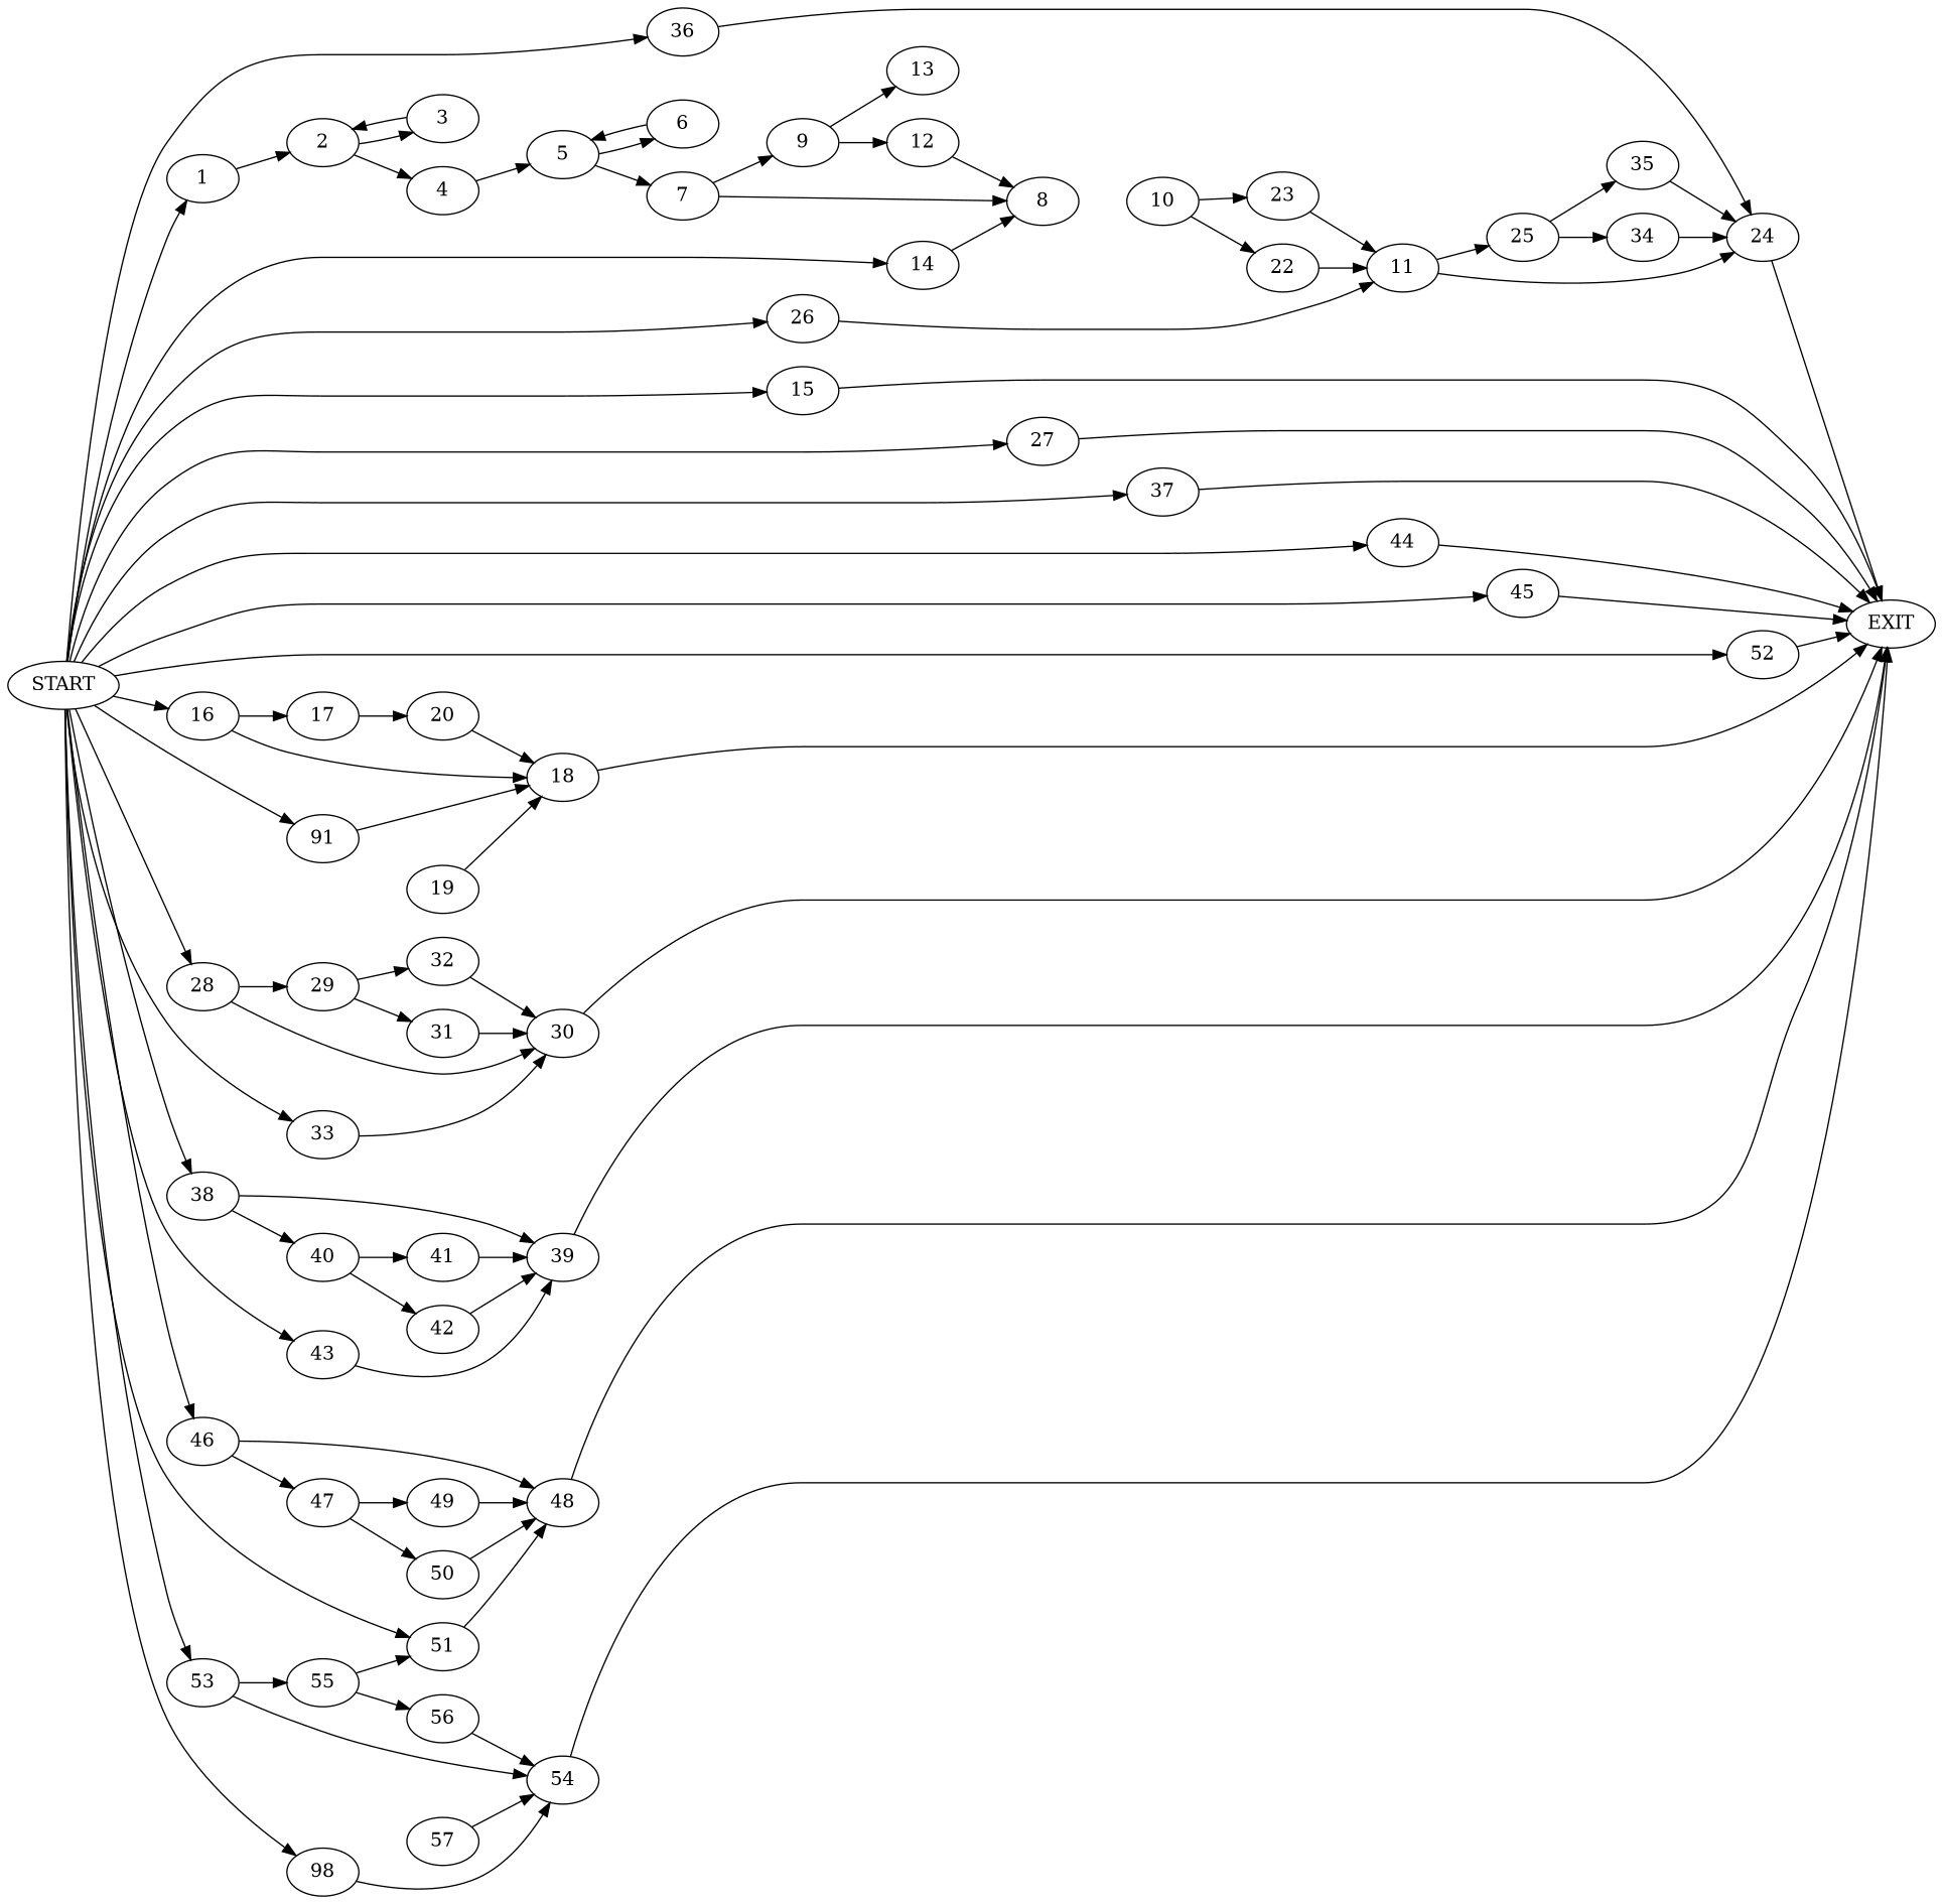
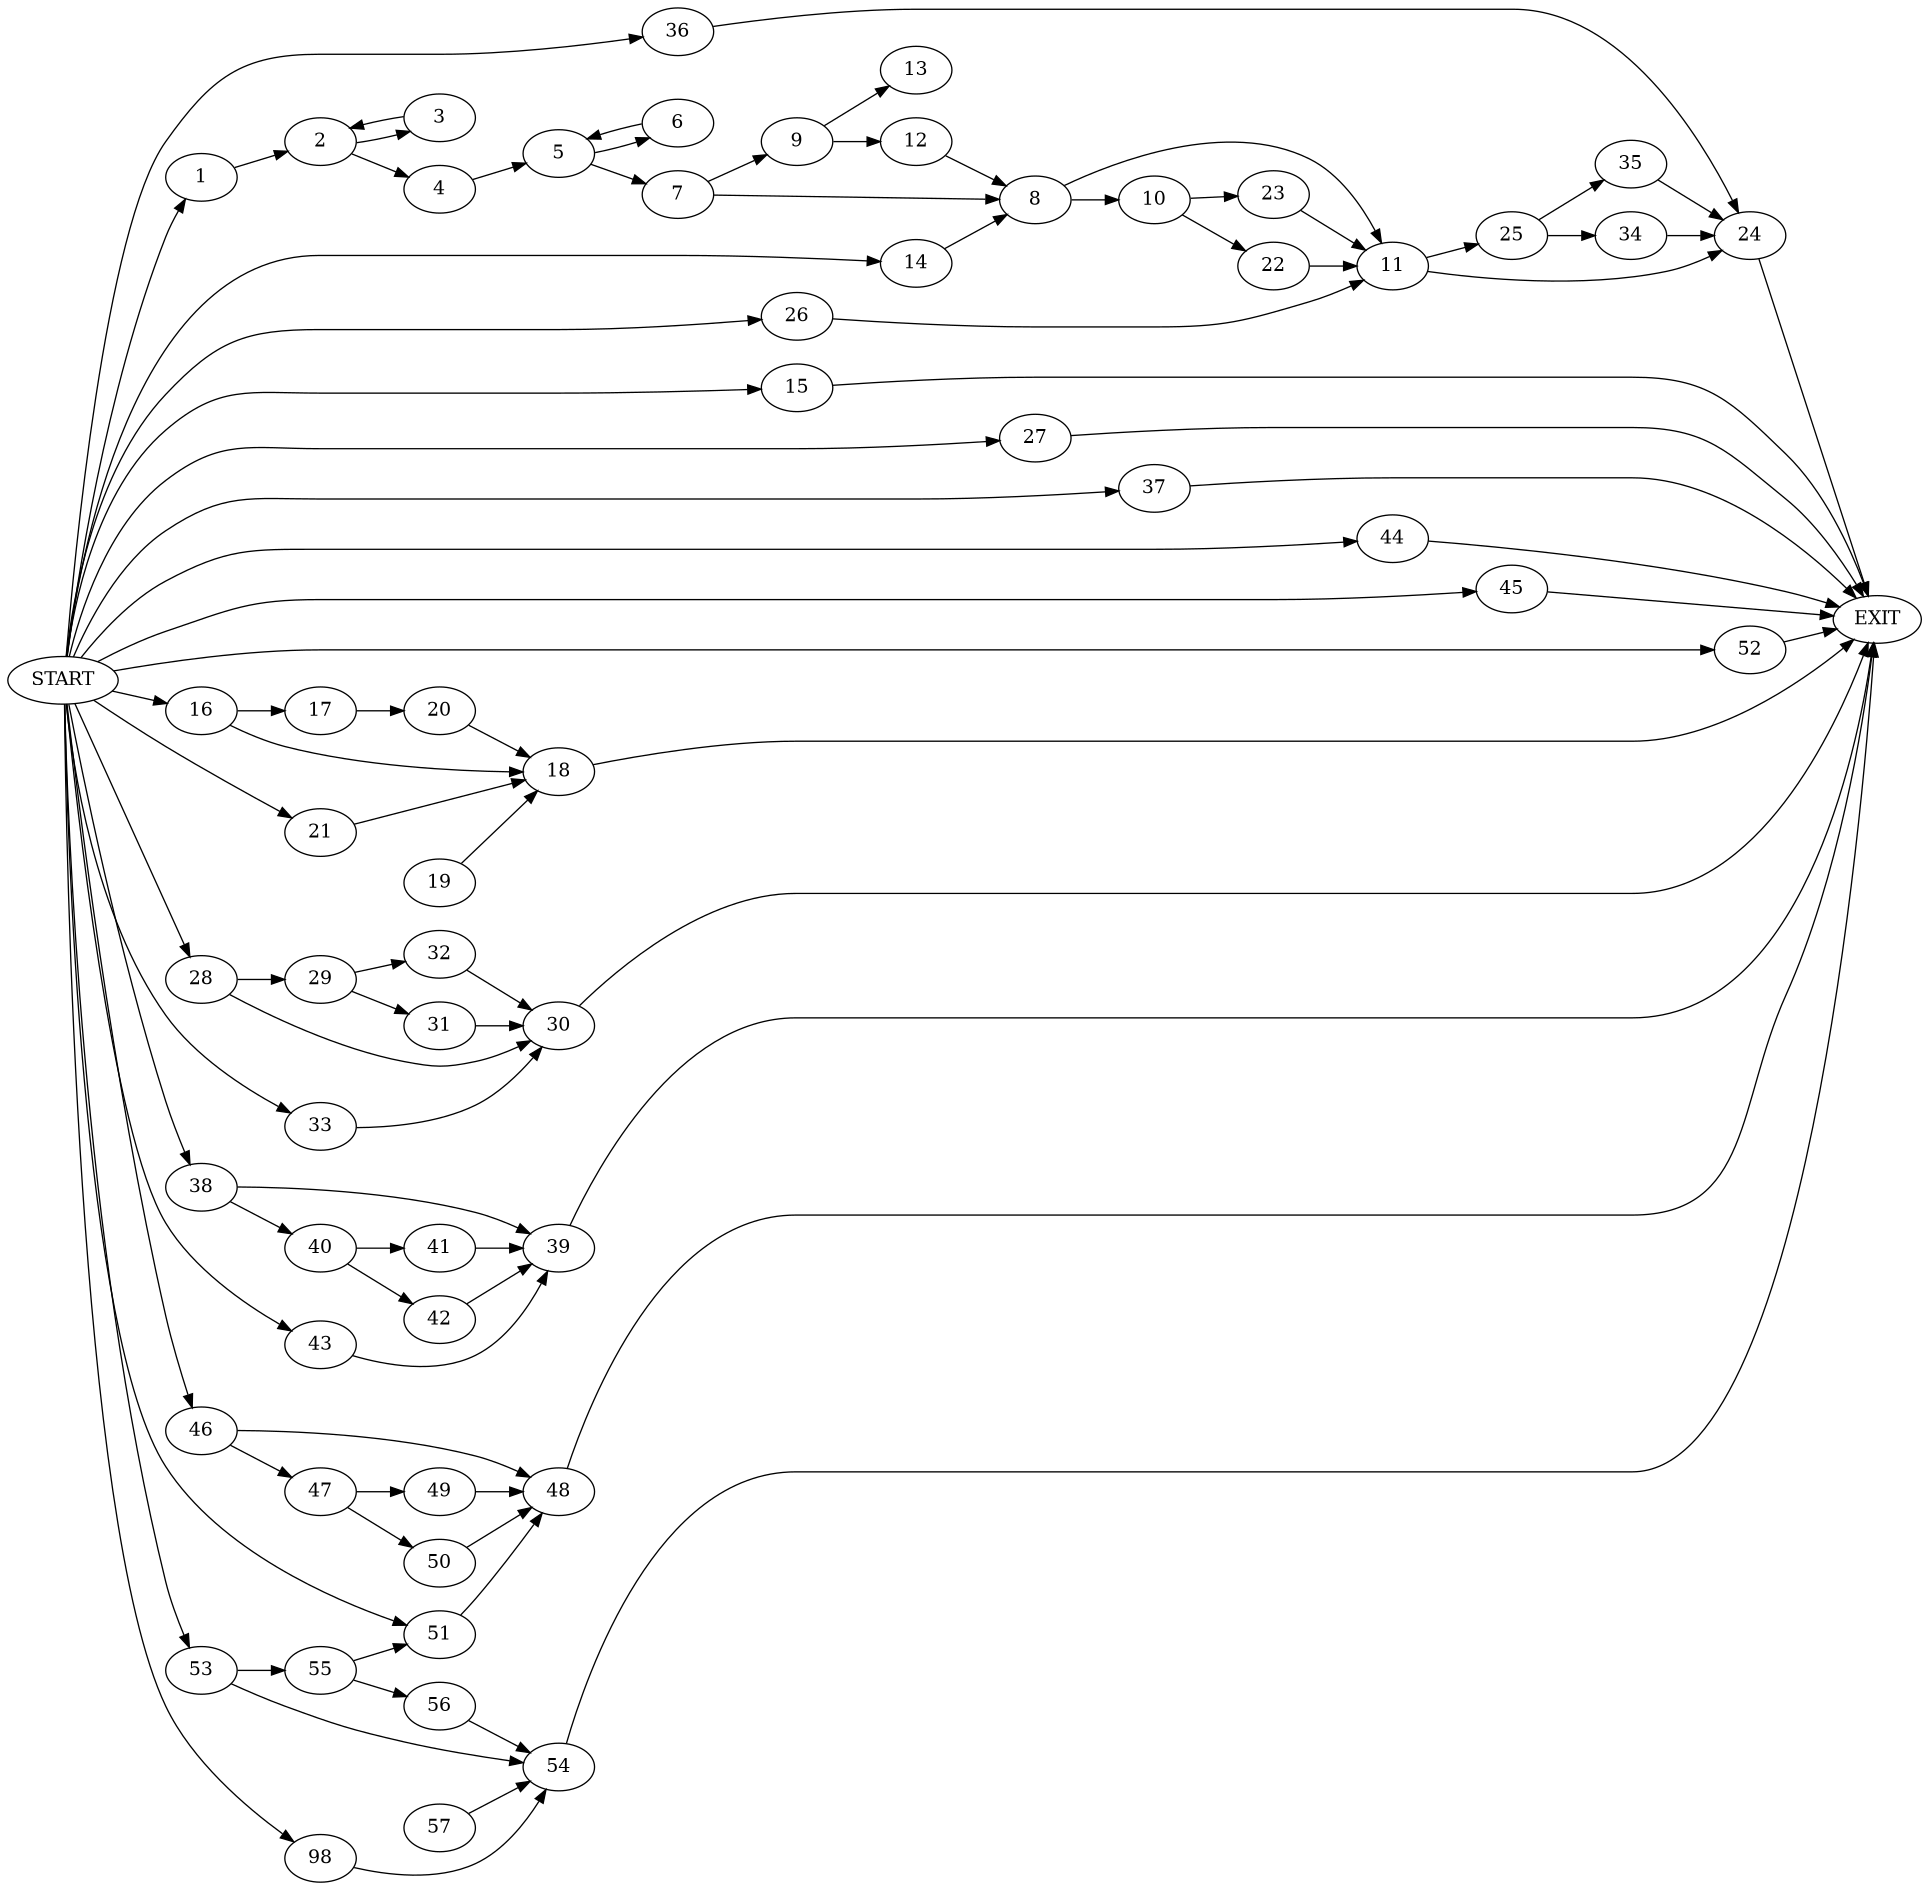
  digraph {
    rankdir=LR
    n1 [label=START]
    1
    14
    15
    16
-   21 [label=91]
+   21
    26
    27
    28
    33
    36
    37
    38
    43
    44
    45
    46
    51
    52
    53
    n21 [label=98]
    2
    8
    n24 [label=EXIT]
    17
    18
    11
    29
    30
    24
    39
    40
    47
    48
    54
    55
    3
    4
    5
    6
    7
    9
    10
    12
    13
    22
    23
    25
    34
    35
    20
    19
    31
    32
    41
    42
    49
    50
    56
    57
    n1 -> 1
    n1 -> 14
    n1 -> 15
    n1 -> 16
    n1 -> 21
    n1 -> 26
    n1 -> 27
    n1 -> 28
    n1 -> 33
    n1 -> 36
    n1 -> 37
    n1 -> 38
    n1 -> 43
    n1 -> 44
    n1 -> 45
    n1 -> 46
    n1 -> 51
    n1 -> 52
    n1 -> 53
    n1 -> n21
    1 -> 2
    14 -> 8
    15 -> n24
    16 -> 17
    16 -> 18
    21 -> 18
    26 -> 11
    27 -> n24
    28 -> 29
    28 -> 30
    33 -> 30
    36 -> 24
    37 -> n24
    38 -> 39
    38 -> 40
    43 -> 39
    44 -> n24
    45 -> n24
    46 -> 47
    46 -> 48
    51 -> 48
    52 -> n24
    53 -> 54
    53 -> 55
    n21 -> 54
    2 -> 3
    2 -> 4
+   8 -> 11
+   8 -> 10
    17 -> 20
    18 -> n24
    11 -> 24
    11 -> 25
    29 -> 31
    29 -> 32
    30 -> n24
    24 -> n24
    39 -> n24
    40 -> 41
    40 -> 42
    47 -> 49
    47 -> 50
    48 -> n24
    54 -> n24
    55 -> 51
    55 -> 56
    3 -> 2
    4 -> 5
    5 -> 6
    5 -> 7
    6 -> 5
    7 -> 8
    7 -> 9
    9 -> 12
    9 -> 13
    10 -> 22
    10 -> 23
    12 -> 8
    22 -> 11
    23 -> 11
    25 -> 34
    25 -> 35
    34 -> 24
    35 -> 24
    20 -> 18
    19 -> 18
    31 -> 30
    32 -> 30
    41 -> 39
    42 -> 39
    49 -> 48
    50 -> 48
    56 -> 54
    57 -> 54
  }
